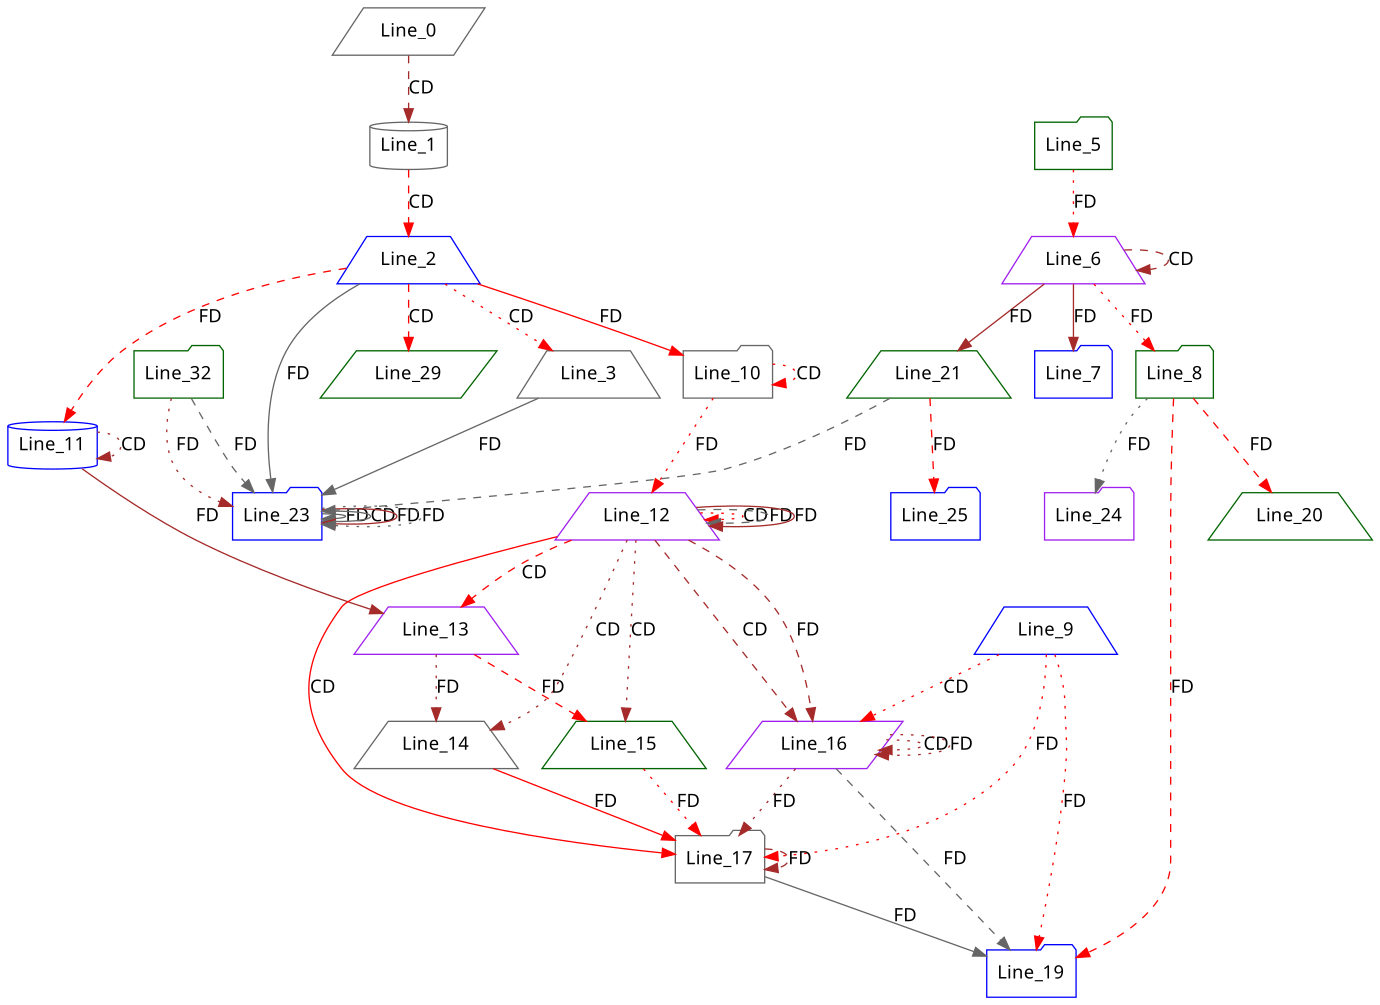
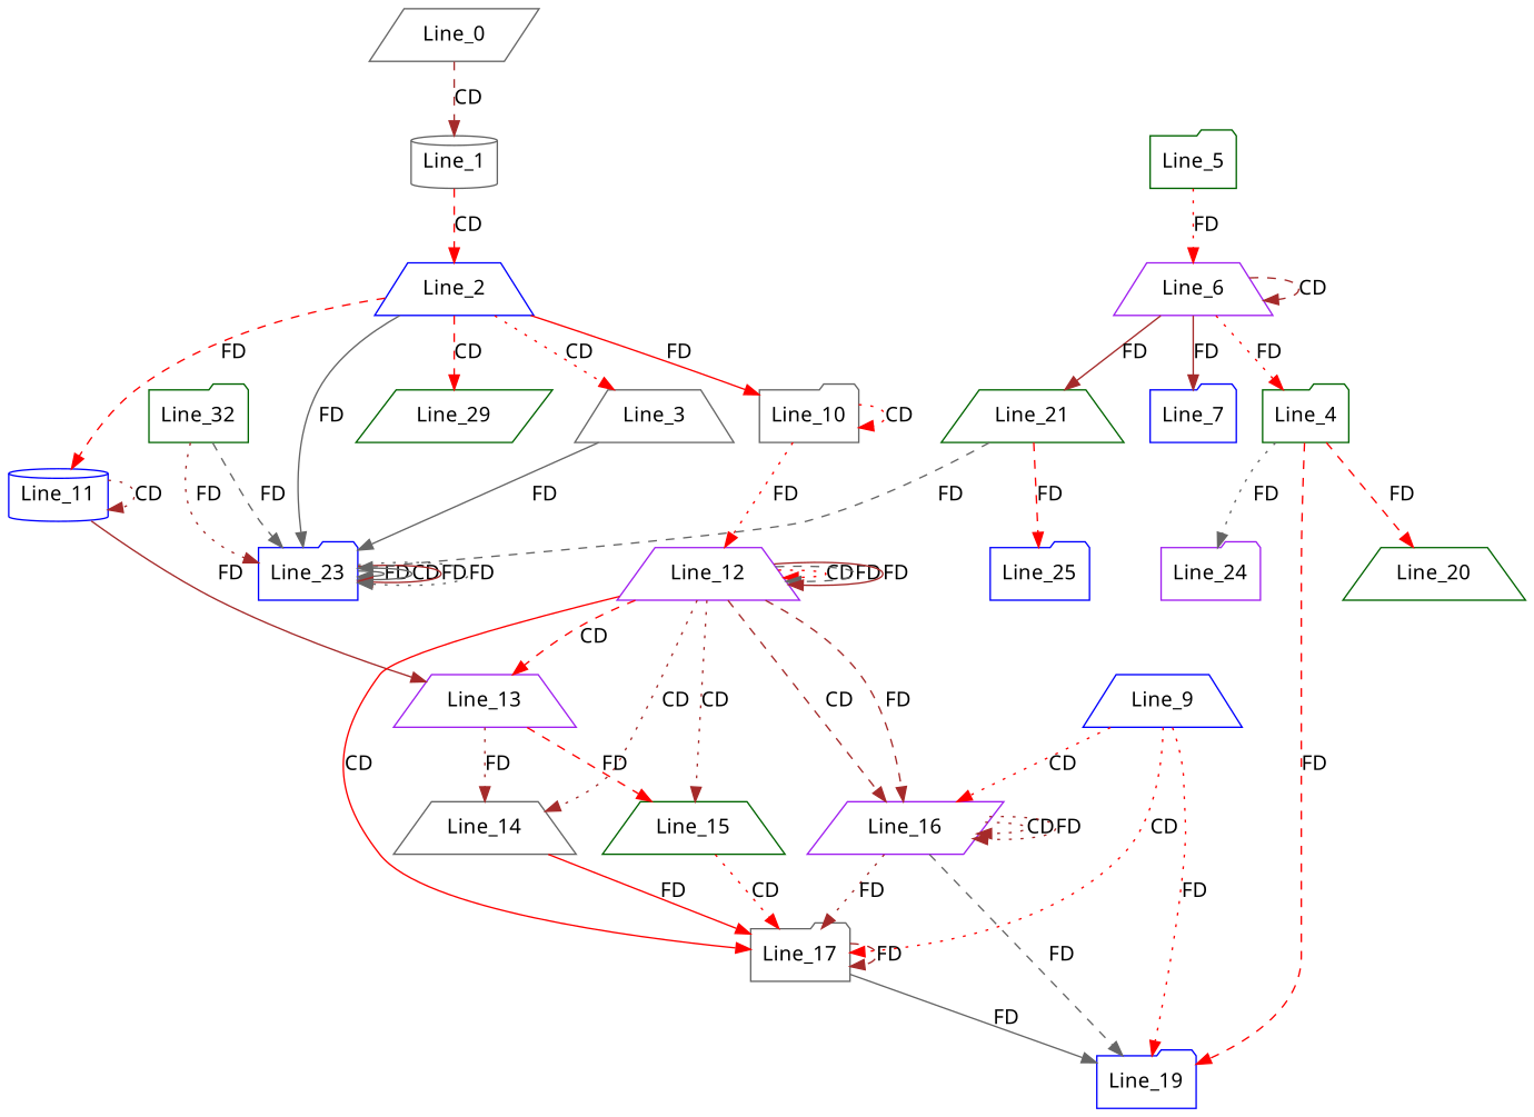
  digraph {
    fontname="Noto Sans"
    node [color=blue fontname="Noto Sans" shape=trapezium]
    edge [color=red fontname="Noto Sans" style=dotted]
    Line_0 [color=gray40 shape=parallelogram]
    Line_1 [color=gray40 shape=cylinder]
    Line_2
    Line_3 [color=gray40]
    Line_10 [color=gray40 shape=folder]
    Line_11 [shape=cylinder]
    Line_23 [shape=folder]
    Line_29 [color=darkgreen shape=parallelogram]
    Line_12 [color=purple]
    Line_13 [color=purple]
    Line_6 [color=purple]
    Line_7 [shape=folder]
-   Line_8 [color=darkgreen shape=folder]
+   Line_8 [color=darkgreen shape=folder label=Line_4]
    Line_21 [color=darkgreen]
    Line_19 [shape=folder]
    Line_20 [color=darkgreen]
    Line_24 [color=purple shape=folder]
    Line_25 [shape=folder]
    Line_5 [color=darkgreen shape=folder]
    Line_14 [color=gray40]
    Line_15 [color=darkgreen]
    Line_16 [color=purple shape=parallelogram]
    Line_17 [color=gray40 shape=folder]
    Line_9
    n25 [color=darkgreen label=Line_32 shape=folder]
    Line_0 -> Line_1 [color=brown label=CD style=dashed]
    Line_1 -> Line_2 [label=CD style=dashed]
    Line_2 -> Line_3 [label=CD]
    Line_2 -> Line_10 [label=FD style=solid]
    Line_2 -> Line_11 [label=FD style=dashed]
    Line_2 -> Line_23 [color=gray40 label=FD style=solid]
    Line_2 -> Line_29 [label=CD style=dashed]
    Line_3 -> Line_23 [color=gray40 label=FD style=solid]
    Line_10 -> Line_10 [label=CD]
    Line_10 -> Line_12 [label=FD]
    Line_11 -> Line_11 [color=brown label=CD]
    Line_11 -> Line_13 [color=brown label=FD style=solid]
    Line_23 -> Line_23 [color=gray40 label=FD style=solid]
    Line_23 -> Line_23 [color=gray40 label=CD style=solid]
    Line_23 -> Line_23 [color=brown label=FD style=solid]
    Line_23 -> Line_23 [color=gray40 label=FD]
    Line_12 -> Line_12 [label=CD]
    Line_12 -> Line_12 [color=gray40 label=FD style=dashed]
    Line_12 -> Line_12 [color=brown label=FD style=solid]
    Line_12 -> Line_13 [label=CD style=dashed]
    Line_12 -> Line_14 [color=brown label=CD]
    Line_12 -> Line_15 [color=brown label=CD]
    Line_12 -> Line_16 [color=brown label=CD style=dashed]
    Line_12 -> Line_16 [color=brown label=FD style=dashed]
    Line_12 -> Line_17 [label=CD style=solid]
    Line_13 -> Line_14 [color=brown label=FD]
    Line_13 -> Line_15 [label=FD style=dashed]
    Line_6 -> Line_6 [color=brown label=CD style=dashed]
    Line_6 -> Line_7 [color=brown label=FD style=solid]
    Line_6 -> Line_8 [label=FD]
    Line_6 -> Line_21 [color=brown label=FD style=solid]
    Line_8 -> Line_19 [label=FD style=dashed]
    Line_8 -> Line_20 [label=FD style=dashed]
    Line_8 -> Line_24 [color=gray40 label=FD]
    Line_21 -> Line_23 [color=gray40 label=FD style=dashed]
    Line_21 -> Line_25 [label=FD style=dashed]
    Line_5 -> Line_6 [label=FD]
    Line_14 -> Line_17 [label=FD style=solid]
-   Line_15 -> Line_17 [label=FD]
+   Line_15 -> Line_17 [label=CD]
    Line_16 -> Line_19 [color=gray40 label=FD style=dashed]
    Line_16 -> Line_16 [color=brown label=CD]
    Line_16 -> Line_16 [color=brown label=FD]
    Line_16 -> Line_17 [color=brown label=FD]
    Line_17 -> Line_19 [color=gray40 label=FD style=solid]
    Line_17 -> Line_17 [color=brown label=FD style=dashed]
    Line_9 -> Line_19 [label=FD]
    Line_9 -> Line_16 [label=CD]
-   Line_9 -> Line_17 [label=FD]
+   Line_9 -> Line_17 [label=CD]
    n25 -> Line_23 [color=gray40 label=FD style=dashed]
    n25 -> Line_23 [color=brown label=FD]
  }
